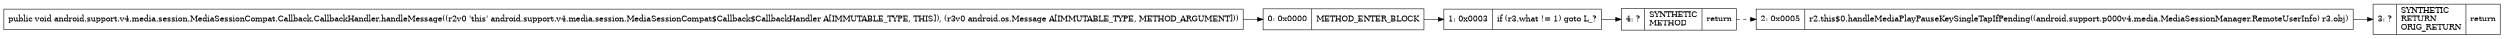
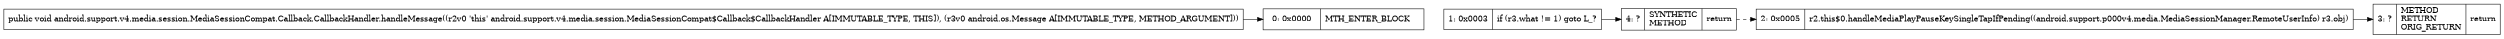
  digraph {
    rankdir=LR
    node [shape=record]
-   n1 [label="{0\:\ 0x0000|METHOD_ENTER_BLOCK\l}"]
+   n1 [label="{0\:\ 0x0000|MTH_ENTER_BLOCK\l}"]
    n2 [label="{1\:\ 0x0003|if (r3.what != 1) goto L_?\l}"]
    n3 [label="{4\:\ ?|SYNTHETIC\lMETHOD\l|return\l}"]
    n4 [label="{2\:\ 0x0005|r2.this$0.handleMediaPlayPauseKeySingleTapIfPending((android.support.p000v4.media.MediaSessionManager.RemoteUserInfo) r3.obj)\l}"]
-   n5 [label="{3\:\ ?|SYNTHETIC\lRETURN\lORIG_RETURN\l|return\l}"]
+   n5 [label="{3\:\ ?|METHOD\lRETURN\lORIG_RETURN\l|return\l}"]
    n6 [label="{public void android.support.v4.media.session.MediaSessionCompat.Callback.CallbackHandler.handleMessage((r2v0 'this' android.support.v4.media.session.MediaSessionCompat$Callback$CallbackHandler A[IMMUTABLE_TYPE, THIS]), (r3v0 android.os.Message A[IMMUTABLE_TYPE, METHOD_ARGUMENT])) }"]
-   n1 -> n2
    n2 -> n3
    n3 -> n4 [style=dashed]
    n4 -> n5
    n6 -> n1
  }
